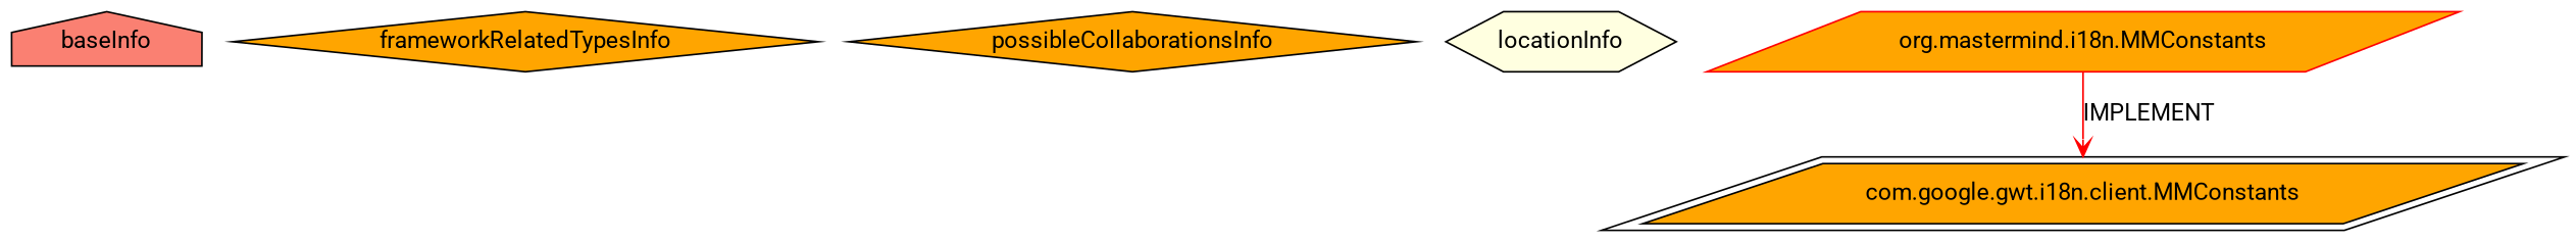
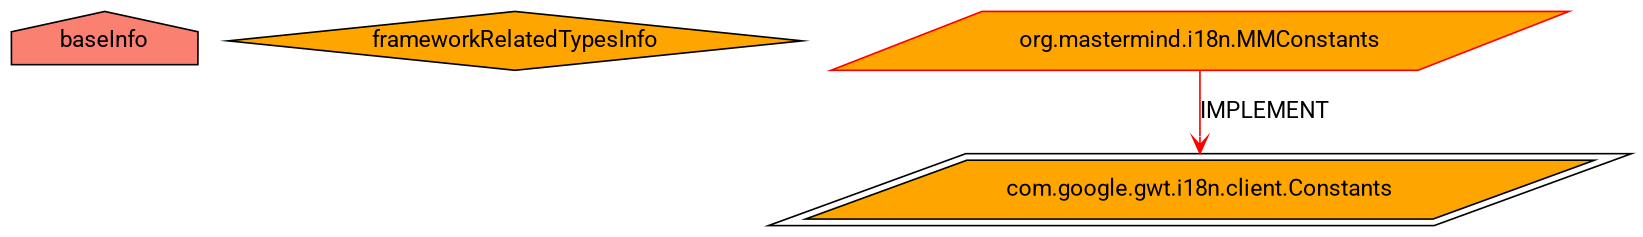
  digraph {
    fontname=Roboto
    node [style=filled fillcolor=orange shape=diamond fontname=Roboto]
    baseInfo [category=extension_graph graphId=37 isAnonymous=false possibleRelation=false fillcolor=salmon shape=house]
    frameworkRelatedTypesInfo [0="com.google.gwt.i18n.client.Constants"]
-   possibleCollaborationsInfo
-   locationInfo [contextSignature=MMConstants filePath="/Archerw-mastermind/mastermind-master/nyu-smg-mastermind/src/org/mastermind/i18n/MMConstants.java" graphId=37 projectName="Archerw-mastermind" fillcolor=lightyellow shape=hexagon]
    n5 [color=red isFrameworkType=false label="org.mastermind.i18n.MMConstants" vertexType=ROOT_CLIENT_CLASS_DECLARATION shape=parallelogram]
-   n6 [isFrameworkType=true label="com.google.gwt.i18n.client.MMConstants" peripheries=2 vertexType=FRAMEWORK_INTERFACE_TYPE shape=parallelogram]
+   n6 [isFrameworkType=true label="com.google.gwt.i18n.client.Constants" peripheries=2 vertexType=FRAMEWORK_INTERFACE_TYPE shape=parallelogram]
    n5 -> n6 [color=red label=IMPLEMENT arrowhead=vee fontname=Roboto]
  }
